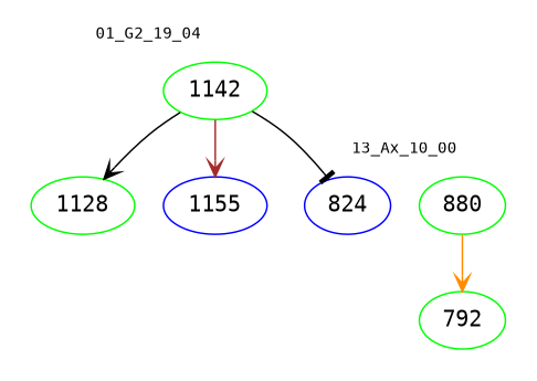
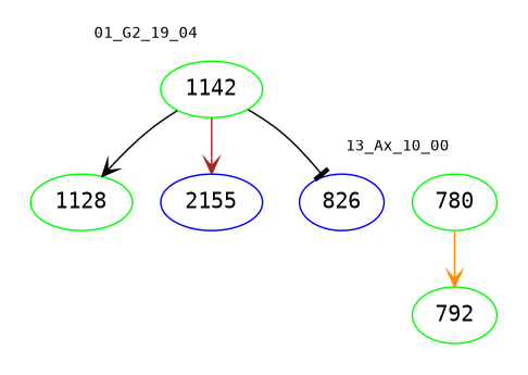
  digraph {
    fontname="DejaVu Sans Mono"
    node [color=green fontname="DejaVu Sans Mono"]
    edge [arrowhead=vee color=black fontname="DejaVu Sans Mono"]
-   n1 [label=880]
-   n2 [color=blue label=824]
+   n1 [label=780]
+   n2 [color=blue label=826]
    n3 [label=792]
    n4 [label=1142]
    n5 [label=1128]
-   n6 [color=blue label=1155]
+   n6 [color=blue label=2155]
    subgraph cluster_1 {
      color=white
      fontsize=10
      label="13_Ax_10_00"
      n1
      n2
      n3
    }
    subgraph cluster_2 {
      color=white
      fontsize=10
      label="01_G2_19_04"
      n4
      n5
      n6
    }
    n1 -> n3 [color=darkorange]
    n4 -> n2 [arrowhead=tee]
    n4 -> n5
    n4 -> n6 [color=brown]
  }
